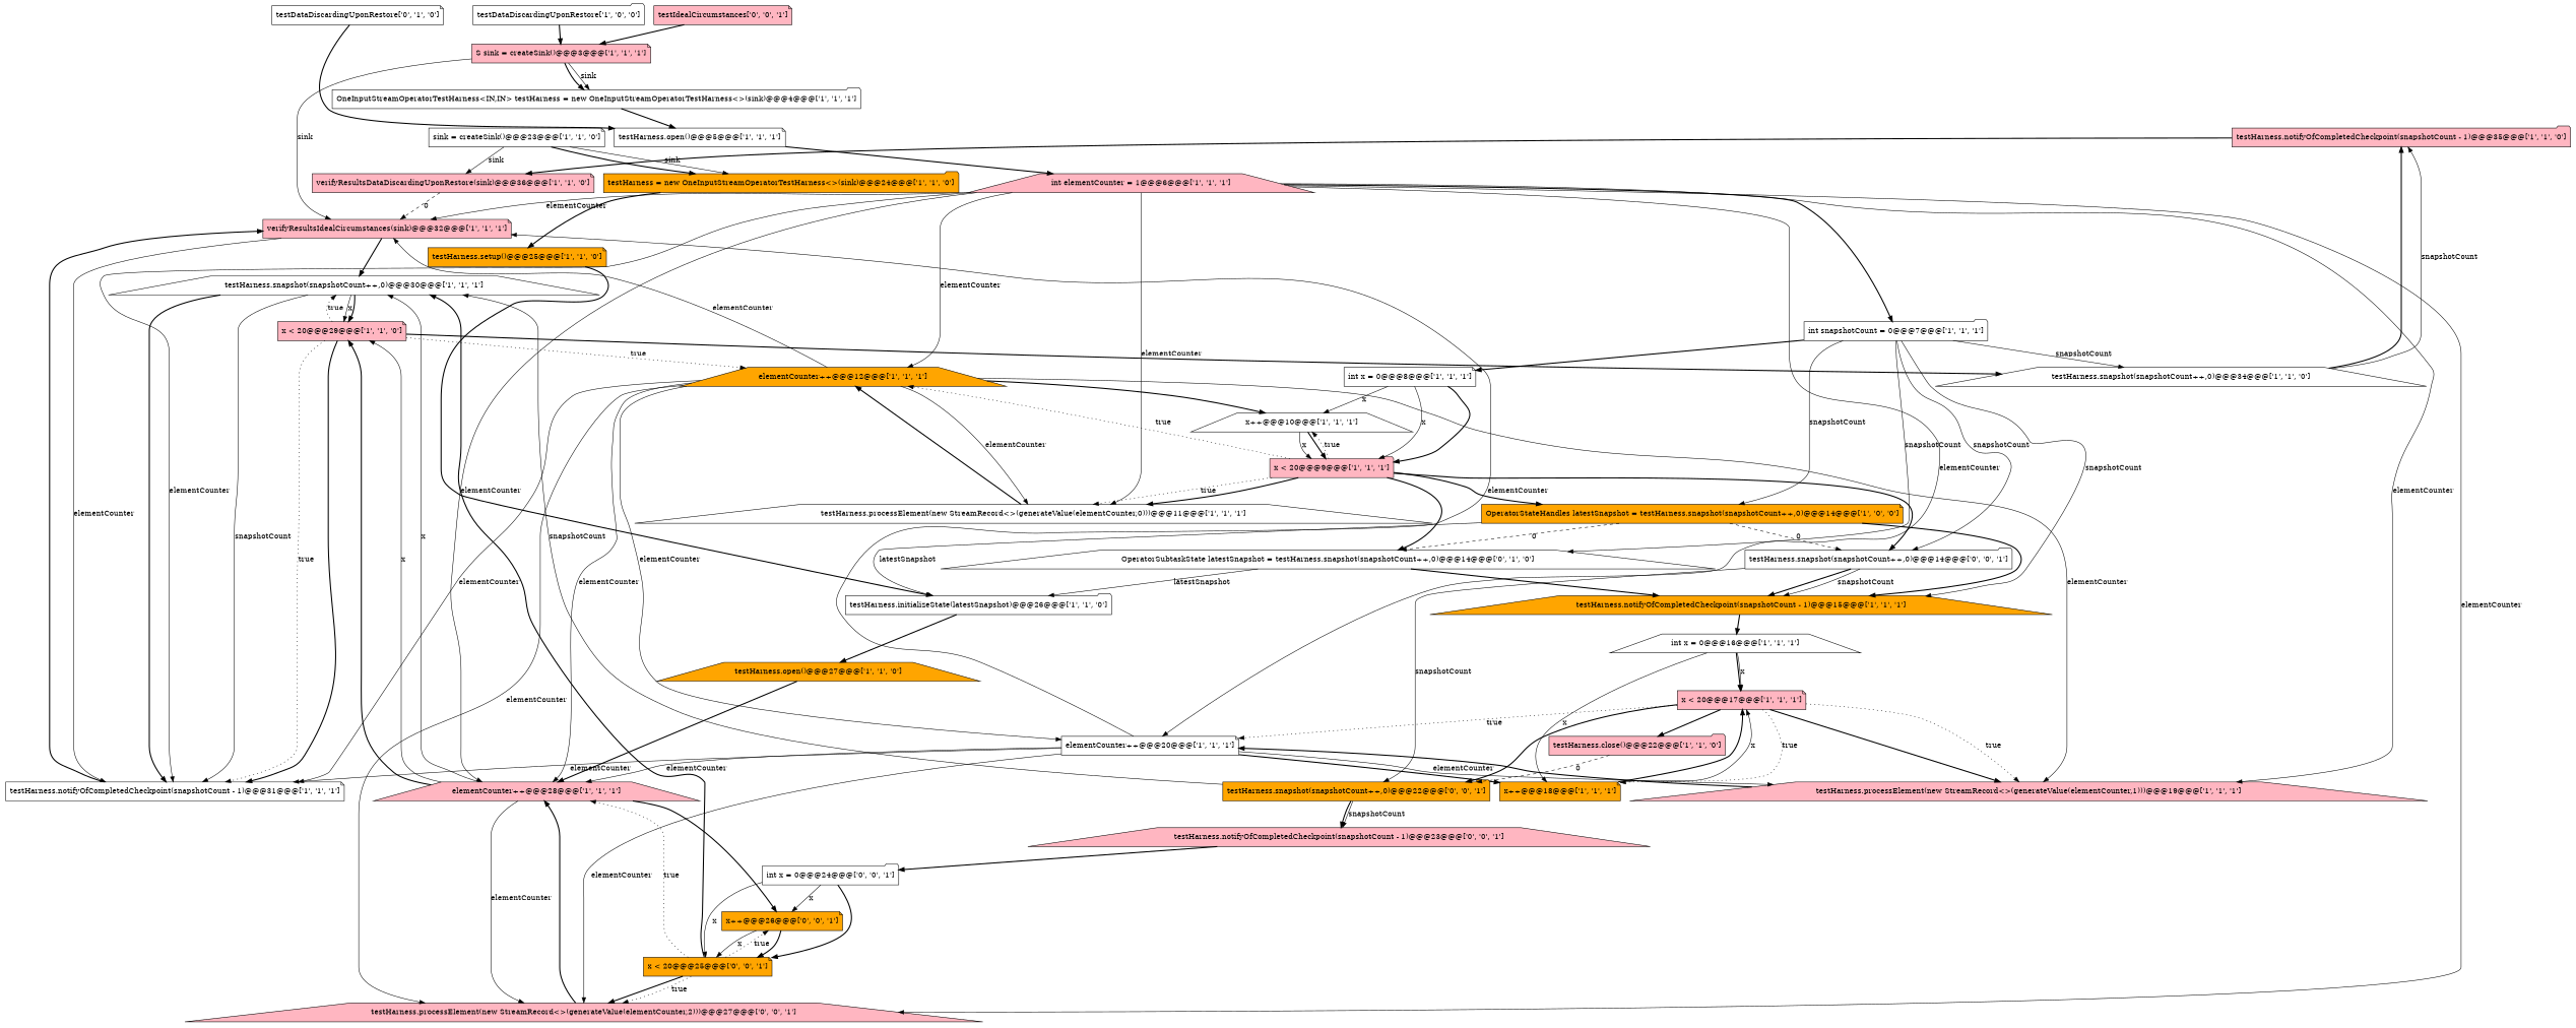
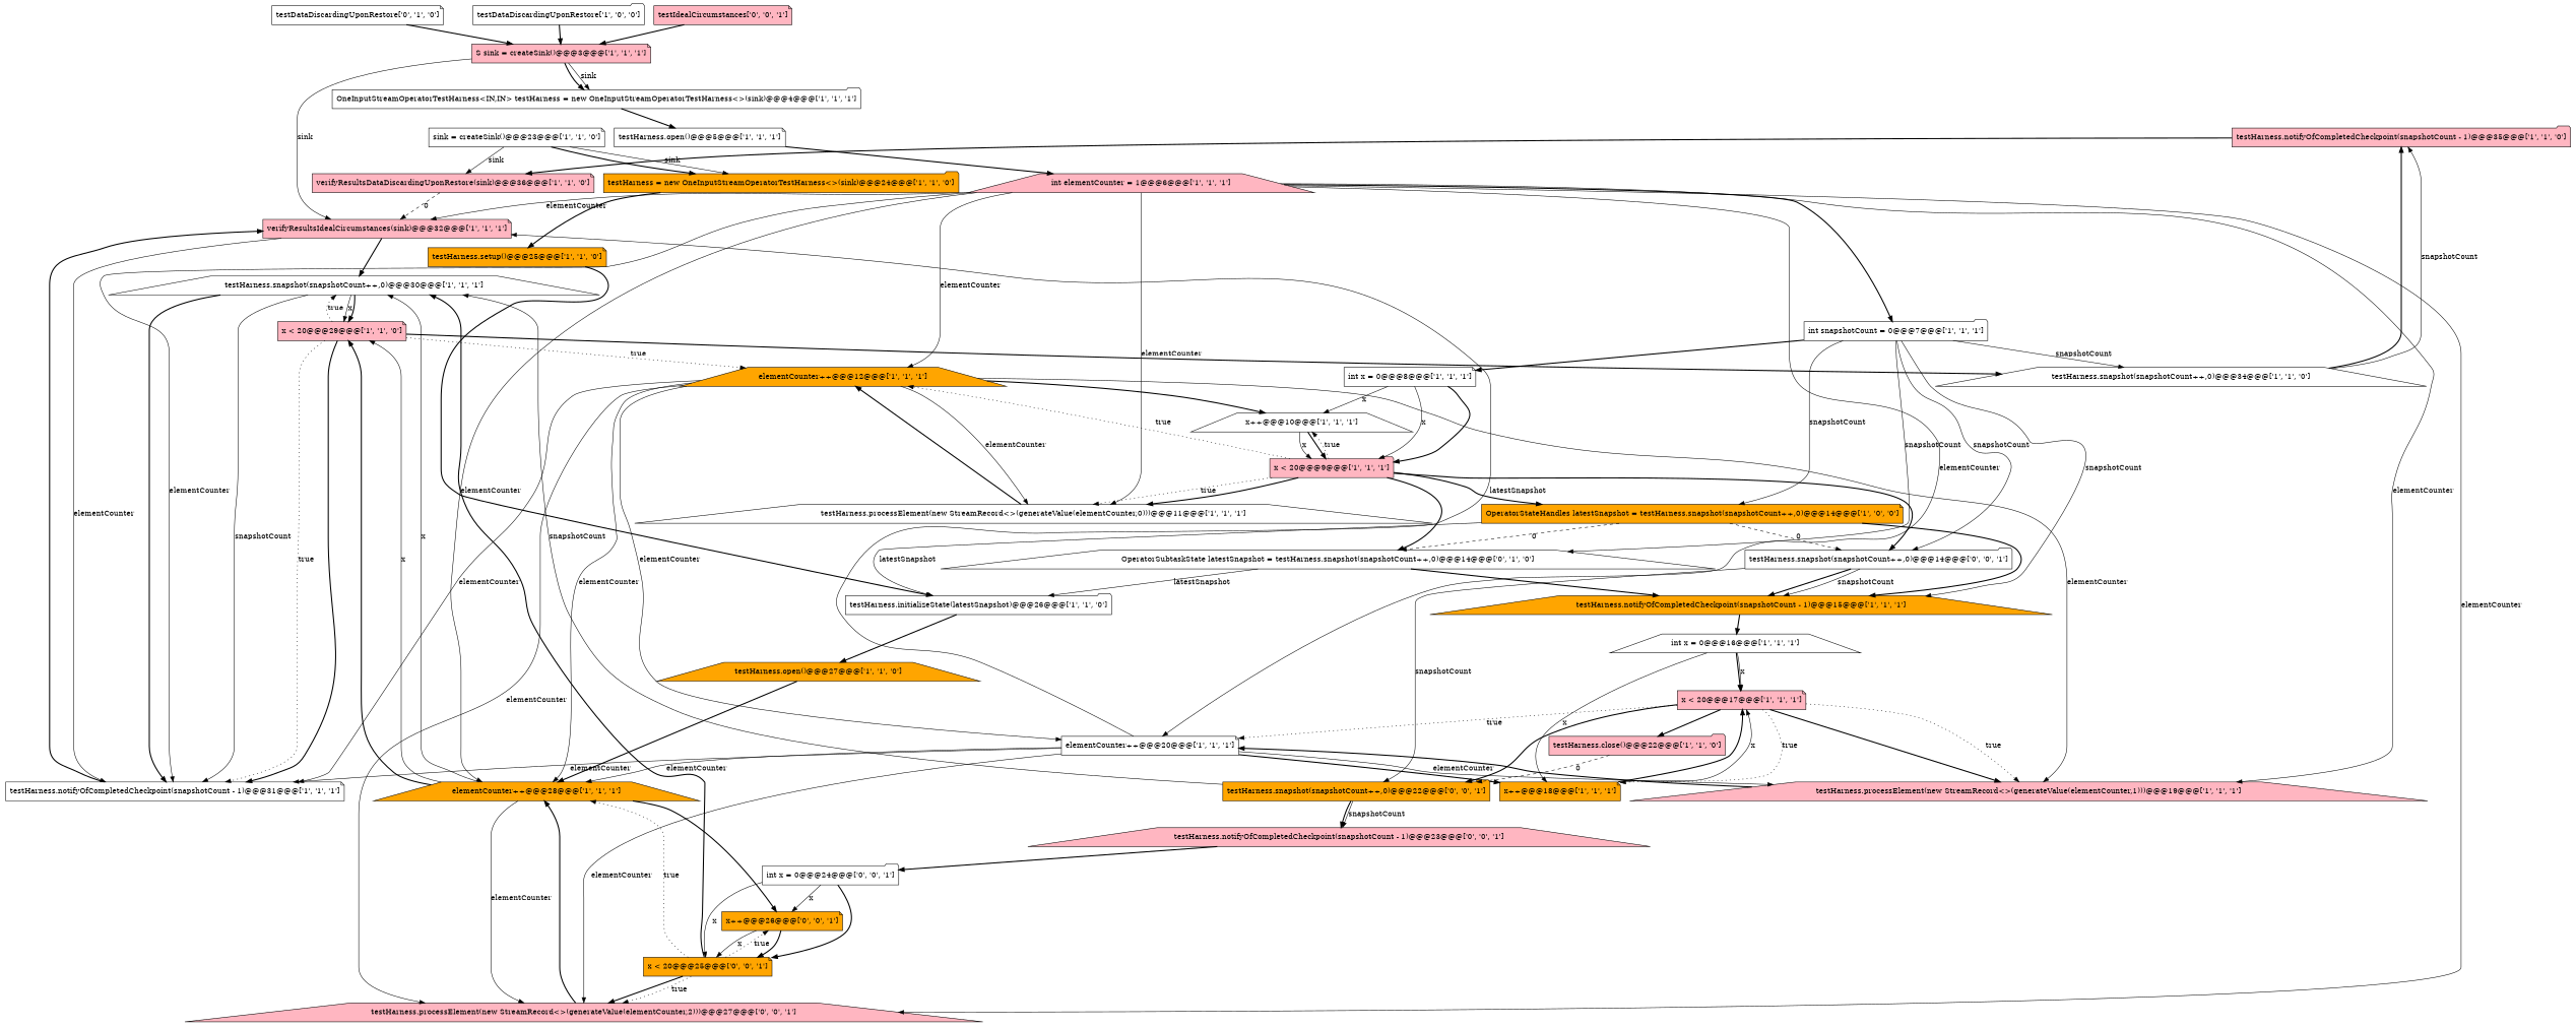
  digraph {
    node [fillcolor=white shape=note style=filled]
    edge [style=solid]
    n1 [fillcolor=lightpink label="testHarness.notifyOfCompletedCheckpoint(snapshotCount - 1)@@@35@@@['1', '1', '0']" shape=folder]
    n2 [fillcolor=lightpink label="verifyResultsDataDiscardingUponRestore(sink)@@@36@@@['1', '1', '0']"]
    n3 [fillcolor=lightpink label="verifyResultsIdealCircumstances(sink)@@@32@@@['1', '1', '1']"]
    n4 [fillcolor=lightpink label="S sink = createSink()@@@3@@@['1', '1', '1']"]
    n5 [label="OneInputStreamOperatorTestHarness<IN,IN> testHarness = new OneInputStreamOperatorTestHarness<>(sink)@@@4@@@['1', '1', '1']" shape=folder]
    n6 [label="testHarness.open()@@@5@@@['1', '1', '1']"]
    n7 [label="testHarness.snapshot(snapshotCount++,0)@@@30@@@['1', '1', '1']" shape=trapezium]
    n8 [label="testHarness.notifyOfCompletedCheckpoint(snapshotCount - 1)@@@31@@@['1', '1', '1']"]
    n9 [label="testHarness.snapshot(snapshotCount++,0)@@@34@@@['1', '1', '0']" shape=trapezium]
    n10 [fillcolor=lightpink label="int elementCounter = 1@@@6@@@['1', '1', '1']" shape=trapezium]
    n11 [label="elementCounter++@@@20@@@['1', '1', '1']"]
    n12 [fillcolor=lightpink label="testHarness.processElement(new StreamRecord<>(generateValue(elementCounter,1)))@@@19@@@['1', '1', '1']" shape=trapezium]
    n13 [fillcolor=orange label="elementCounter++@@@12@@@['1', '1', '1']" shape=trapezium]
    n14 [label="testHarness.processElement(new StreamRecord<>(generateValue(elementCounter,0)))@@@11@@@['1', '1', '1']" shape=trapezium]
    n15 [fillcolor=lightpink label="testHarness.processElement(new StreamRecord<>(generateValue(elementCounter,2)))@@@27@@@['0', '0', '1']" shape=trapezium]
-   n16 [fillcolor=lightpink label="elementCounter++@@@28@@@['1', '1', '1']" shape=trapezium]
+   n16 [fillcolor=orange label="elementCounter++@@@28@@@['1', '1', '1']" shape=trapezium]
    n17 [label="int snapshotCount = 0@@@7@@@['1', '1', '1']" shape=folder]
    n18 [fillcolor=lightpink label="x < 20@@@17@@@['1', '1', '1']"]
    n19 [fillcolor=orange label="x++@@@18@@@['1', '1', '1']"]
    n20 [fillcolor=lightpink label="testHarness.close()@@@22@@@['1', '1', '0']" shape=folder]
    n21 [fillcolor=orange label="testHarness.snapshot(snapshotCount++,0)@@@22@@@['0', '0', '1']" shape=folder]
    n22 [fillcolor=lightpink label="testHarness.notifyOfCompletedCheckpoint(snapshotCount - 1)@@@23@@@['0', '0', '1']" shape=trapezium]
    n23 [label="sink = createSink()@@@23@@@['1', '1', '0']"]
    n24 [fillcolor=orange label="testHarness = new OneInputStreamOperatorTestHarness<>(sink)@@@24@@@['1', '1', '0']" shape=folder]
    n25 [fillcolor=orange label="testHarness.setup()@@@25@@@['1', '1', '0']"]
    n26 [label="testHarness.initializeState(latestSnapshot)@@@26@@@['1', '1', '0']" shape=folder]
    n27 [fillcolor=orange label="testHarness.open()@@@27@@@['1', '1', '0']" shape=trapezium]
    n28 [fillcolor=lightpink label="x < 20@@@29@@@['1', '1', '0']"]
    n29 [label="testHarness.snapshot(snapshotCount++,0)@@@14@@@['0', '0', '1']" shape=folder]
    n30 [fillcolor=orange label="testHarness.notifyOfCompletedCheckpoint(snapshotCount - 1)@@@15@@@['1', '1', '1']" shape=trapezium]
    n31 [label="int x = 0@@@16@@@['1', '1', '1']" shape=trapezium]
    n32 [fillcolor=lightpink label="testIdealCircumstances['0', '0', '1']"]
    n33 [label="x++@@@10@@@['1', '1', '1']" shape=trapezium]
    n34 [fillcolor=lightpink label="x < 20@@@9@@@['1', '1', '1']" shape=folder]
    n35 [fillcolor=orange label="x++@@@26@@@['0', '0', '1']"]
    n36 [label="int x = 0@@@24@@@['0', '0', '1']" shape=folder]
    n37 [fillcolor=orange label="x < 20@@@25@@@['0', '0', '1']"]
    n38 [label="testDataDiscardingUponRestore['1', '0', '0']" shape=folder]
    n39 [label="OperatorSubtaskState latestSnapshot = testHarness.snapshot(snapshotCount++,0)@@@14@@@['0', '1', '0']" shape=trapezium]
    n40 [label="int x = 0@@@8@@@['1', '1', '1']"]
    n41 [fillcolor=orange label="OperatorStateHandles latestSnapshot = testHarness.snapshot(snapshotCount++,0)@@@14@@@['1', '0', '0']"]
    n42 [label="testDataDiscardingUponRestore['0', '1', '0']"]
    n1 -> n2 [style=bold]
    n2 -> n3 [label=0 style=dashed]
    n3 -> n7 [style=bold]
    n3 -> n8 [label=elementCounter]
    n4 -> n3 [label=sink]
    n4 -> n5 [label=sink]
    n4 -> n5 [style=bold]
    n5 -> n6 [style=bold]
    n6 -> n10 [style=bold]
    n7 -> n8 [style=bold]
    n7 -> n8 [label=snapshotCount]
    n7 -> n28 [label=x]
    n7 -> n28 [style=bold]
    n8 -> n3 [style=bold]
    n9 -> n1 [style=bold]
    n9 -> n1 [label=snapshotCount]
    n10 -> n3 [label=elementCounter]
    n10 -> n8 [label=elementCounter]
    n10 -> n11 [label=elementCounter]
    n10 -> n12 [label=elementCounter]
    n10 -> n13 [label=elementCounter]
    n10 -> n14 [label=elementCounter]
    n10 -> n15 [label=elementCounter]
    n10 -> n16 [label=elementCounter]
    n10 -> n17 [style=bold]
-   n11 -> n3 [label=elementCounter]
+   n11 -> n3 [label=latestSnapshot]
    n11 -> n8 [label=elementCounter]
    n11 -> n12 [label=elementCounter]
    n11 -> n15 [label=elementCounter]
    n11 -> n16 [label=elementCounter]
    n11 -> n19 [style=bold]
    n12 -> n11 [style=bold]
-   n13 -> n3 [label=elementCounter]
    n13 -> n8 [label=elementCounter]
    n13 -> n11 [label=elementCounter]
    n13 -> n12 [label=elementCounter]
    n13 -> n14 [label=elementCounter]
    n13 -> n15 [label=elementCounter]
    n13 -> n16 [label=elementCounter]
    n13 -> n33 [style=bold]
    n14 -> n13 [style=bold]
    n15 -> n16 [style=bold]
    n16 -> n7 [label=x]
    n16 -> n15 [label=elementCounter]
    n16 -> n28 [style=bold]
    n16 -> n28 [label=x]
    n16 -> n35 [style=bold]
    n17 -> n9 [label=snapshotCount]
    n17 -> n29 [label=snapshotCount]
    n17 -> n30 [label=snapshotCount]
    n17 -> n39 [label=snapshotCount]
    n17 -> n40 [style=bold]
    n17 -> n41 [label=snapshotCount]
    n18 -> n11 [label=true style=dotted]
    n18 -> n12 [label=true style=dotted]
    n18 -> n12 [style=bold]
    n18 -> n19 [label=true style=dotted]
    n18 -> n20 [style=bold]
    n18 -> n21 [style=bold]
    n19 -> n18 [style=bold]
    n19 -> n18 [label=x]
    n20 -> n21 [label=0 style=dashed]
    n21 -> n7 [label=snapshotCount]
    n21 -> n22 [style=bold]
    n21 -> n22 [label=snapshotCount]
    n22 -> n36 [style=bold]
    n23 -> n2 [label=sink]
    n23 -> n24 [label=sink]
    n23 -> n24 [style=bold]
    n24 -> n25 [style=bold]
    n25 -> n26 [style=bold]
    n26 -> n27 [style=bold]
    n27 -> n16 [style=bold]
    n28 -> n7 [label=true style=dotted]
    n28 -> n8 [label=true style=dotted]
    n28 -> n8 [style=bold]
    n28 -> n9 [style=bold]
    n28 -> n13 [label=true style=dotted]
    n29 -> n21 [label=snapshotCount]
    n29 -> n30 [style=bold]
    n29 -> n30 [label=snapshotCount]
    n30 -> n31 [style=bold]
    n31 -> n18 [style=bold]
    n31 -> n18 [label=x]
    n31 -> n19 [label=x]
    n32 -> n4 [style=bold]
    n33 -> n34 [label=x]
    n33 -> n34 [style=bold]
    n34 -> n13 [label=true style=dotted]
    n34 -> n14 [label=true style=dotted]
    n34 -> n14 [style=bold]
    n34 -> n29 [style=bold]
    n34 -> n33 [label=true style=dotted]
    n34 -> n39 [style=bold]
    n34 -> n41 [style=bold]
    n35 -> n37 [style=bold]
    n35 -> n37 [label=x]
    n36 -> n35 [label=x]
    n36 -> n37 [style=bold]
    n36 -> n37 [label=x]
    n37 -> n7 [style=bold]
    n37 -> n15 [style=bold]
    n37 -> n15 [label=true style=dotted]
    n37 -> n16 [label=true style=dotted]
    n37 -> n35 [label=true style=dotted]
    n38 -> n4 [style=bold]
    n39 -> n26 [label=latestSnapshot]
    n39 -> n30 [style=bold]
    n40 -> n33 [label=x]
    n40 -> n34 [style=bold]
    n40 -> n34 [label=x]
    n41 -> n26 [label=latestSnapshot]
    n41 -> n29 [label=0 style=dashed]
    n41 -> n30 [style=bold]
    n41 -> n39 [label=0 style=dashed]
-   n42 -> n6 [style=bold]
+   n42 -> n4 [style=bold]
  }
